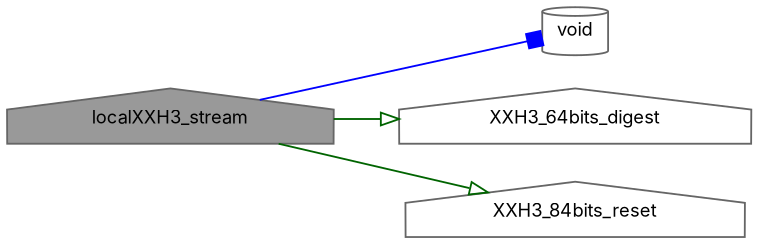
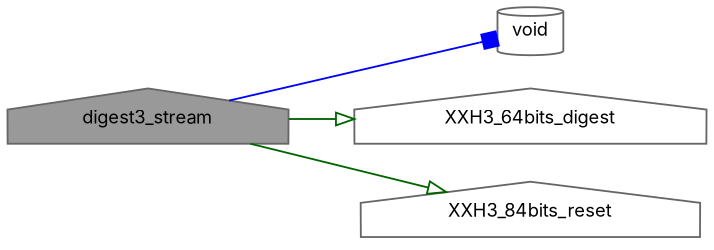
  digraph {
    fontname=Inter
    rankdir=LR
    node [color=grey40 fillcolor=white fontname=Inter fontsize=10 shape=house style=filled]
    edge [arrowhead=onormal color=darkgreen fontname=Inter fontsize=10 labelfontname=Helvetica labelfontsize=10 style=solid]
-   n1 [color=gray40 fillcolor=grey60 fontcolor=black height=0.2 label=localXXH3_stream width=0.4]
+   n1 [color=gray40 fillcolor=grey60 fontcolor=black height=0.2 label=digest3_stream width=0.4]
    n2 [height=0.2 label=void shape=cylinder width=0.4]
    n3 [height=0.2 label=XXH3_64bits_digest width=0.4]
    n4 [height=0.2 label=XXH3_84bits_reset width=0.4]
    n1 -> n2 [arrowhead=box color=blue]
    n1 -> n3
    n1 -> n4
  }
